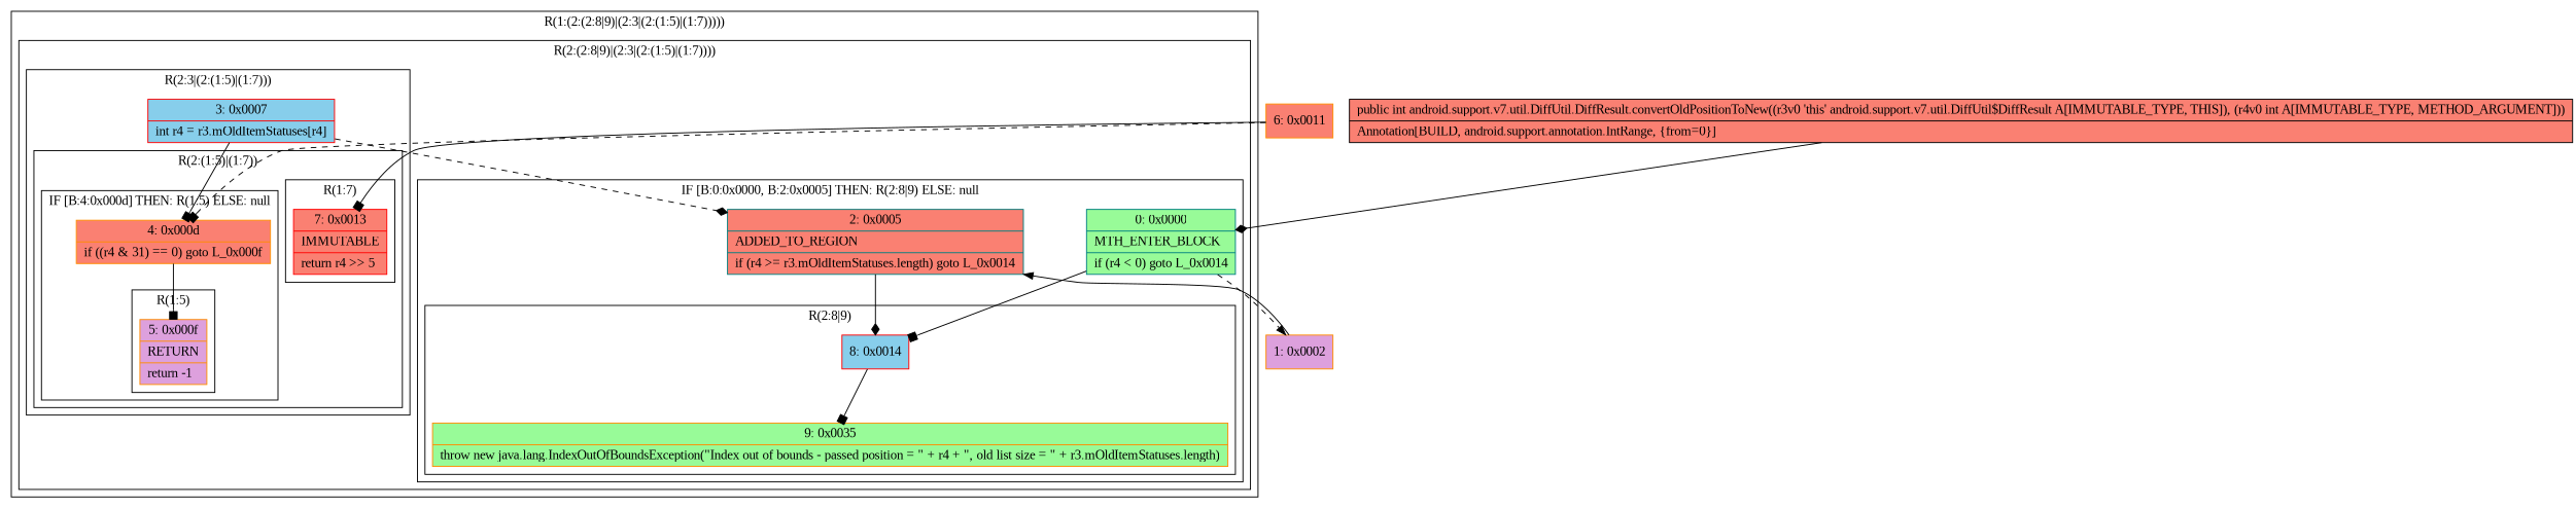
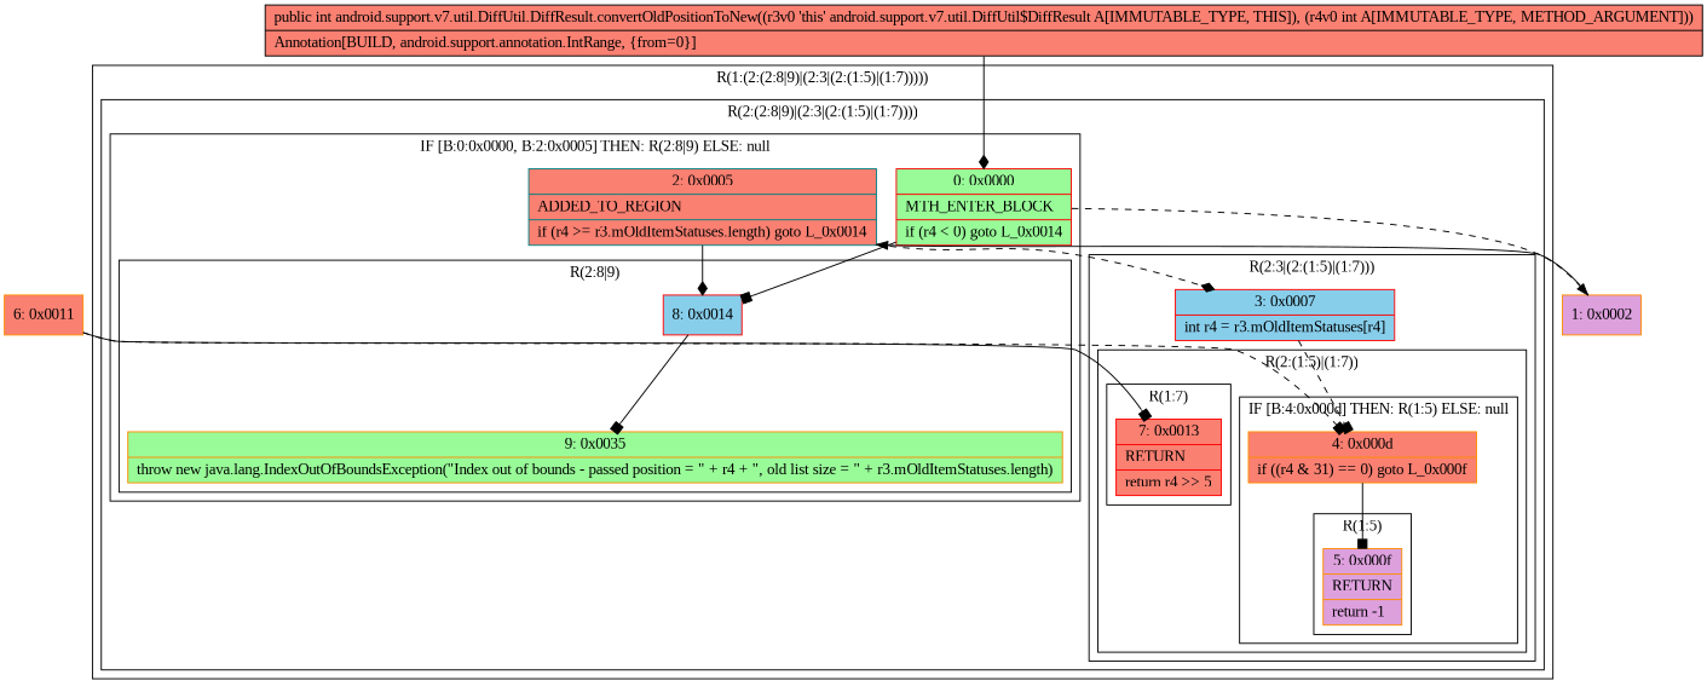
  digraph {
    fontname="Liberation Serif"
    node [color=darkorange fillcolor=salmon fontname="Liberation Serif" shape=record style=filled]
    edge [arrowhead=box fontname="Liberation Serif"]
    n1 [color=red fillcolor=skyblue label="{8\:\ 0x0014}"]
    n2 [fillcolor=palegreen label="{9\:\ 0x0035|throw new java.lang.IndexOutOfBoundsException(\"Index out of bounds \- passed position = \" + r4 + \", old list size = \" + r3.mOldItemStatuses.length)\l}"]
-   n3 [color=teal fillcolor=palegreen label="{0\:\ 0x0000|MTH_ENTER_BLOCK\l|if (r4 \< 0) goto L_0x0014\l}"]
+   n3 [color=red fillcolor=palegreen label="{0\:\ 0x0000|MTH_ENTER_BLOCK\l|if (r4 \< 0) goto L_0x0014\l}"]
    n4 [color=teal label="{2\:\ 0x0005|ADDED_TO_REGION\l|if (r4 \>= r3.mOldItemStatuses.length) goto L_0x0014\l}"]
    n5 [fillcolor=plum label="{5\:\ 0x000f|RETURN\l|return \-1\l}"]
    n6 [label="{4\:\ 0x000d|if ((r4 & 31) == 0) goto L_0x000f\l}"]
-   n7 [color=red label="{7\:\ 0x0013|IMMUTABLE\l|return r4 \>\> 5\l}"]
+   n7 [color=red label="{7\:\ 0x0013|RETURN\l|return r4 \>\> 5\l}"]
    n8 [color=red fillcolor=skyblue label="{3\:\ 0x0007|int r4 = r3.mOldItemStatuses[r4]\l}"]
    n9 [fillcolor=plum label="{1\:\ 0x0002}"]
    n10 [label="{6\:\ 0x0011}"]
    n11 [color=black label="{public int android.support.v7.util.DiffUtil.DiffResult.convertOldPositionToNew((r3v0 'this' android.support.v7.util.DiffUtil$DiffResult A[IMMUTABLE_TYPE, THIS]), (r4v0 int A[IMMUTABLE_TYPE, METHOD_ARGUMENT]))  | Annotation[BUILD, android.support.annotation.IntRange, \{from=0\}]\l}"]
    subgraph cluster_1 {
      label="R(1:(2:(2:8|9)|(2:3|(2:(1:5)|(1:7)))))"
      subgraph cluster_2 {
        label="R(2:(2:8|9)|(2:3|(2:(1:5)|(1:7))))"
        subgraph cluster_3 {
          label="IF [B:0:0x0000, B:2:0x0005] THEN: R(2:8|9) ELSE: null"
          n3
          n4
          subgraph cluster_4 {
            label="R(2:8|9)"
            n1
            n2
          }
        }
        subgraph cluster_5 {
          label="R(2:3|(2:(1:5)|(1:7)))"
          n8
          subgraph cluster_6 {
            label="R(2:(1:5)|(1:7))"
            subgraph cluster_7 {
              label="IF [B:4:0x000d] THEN: R(1:5) ELSE: null"
              n6
              subgraph cluster_8 {
                label="R(1:5)"
                n5
              }
            }
            subgraph cluster_9 {
              label="R(1:7)"
              n7
            }
          }
        }
      }
    }
    n1 -> n2
    n3 -> n1
    n3 -> n9 [arrowhead=normal style=dashed]
    n4 -> n1 [arrowhead=diamond]
-   n8 -> n4 [arrowhead=diamond style=dashed]
+   n4 -> n8 [arrowhead=diamond style=dashed]
    n6 -> n5
-   n8 -> n6
+   n8 -> n6 [style=dashed]
    n9 -> n4 [arrowhead=normal]
    n10 -> n6 [style=dashed]
    n10 -> n7
    n11 -> n3 [arrowhead=diamond]
  }
